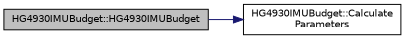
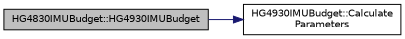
  digraph {
    rankdir=LR
    node [color=black fontname=Helvetica fontsize=10 shape=record style=filled]
-   n1 [fillcolor=grey75 fontcolor=black height=0.2 label="HG4930IMUBudget::HG4930IMUBudget" width=0.4]
+   n1 [fillcolor=grey75 fontcolor=black height=0.2 label="HG4830IMUBudget::HG4930IMUBudget" width=0.4]
    n2 [fillcolor=white height=0.2 label="HG4930IMUBudget::Calculate\lParameters" width=0.4]
    n1 -> n2 [color=midnightblue fontname=Helvetica fontsize=10 labelfontname=Helvetica labelfontsize=10 style=solid]
  }
